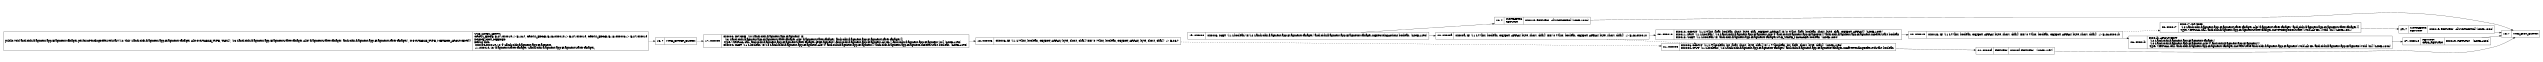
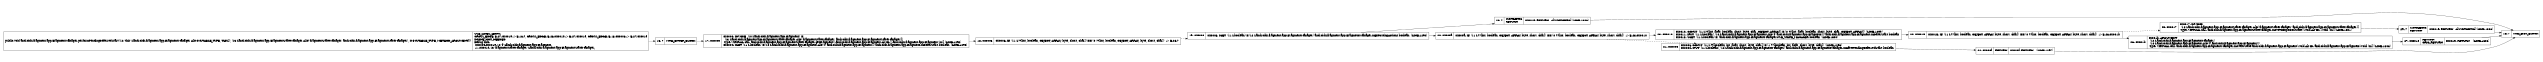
  digraph {
    rankdir=LR
    node [shape=record]
    n1 [label="{15\:\ ?|MTH_ENTER_BLOCK\l}"]
    n2 [label="{17\:\ 0x0000|0x0000: INVOKE  (r0 I:androidx.fragment.app.Fragment) = \l  (r3 I:androidx.fragment.app.FragmentStateManager A[D('fragmentStateManager' androidx.fragment.app.FragmentStateManager)])\l type: VIRTUAL call: androidx.fragment.app.FragmentStateManager.getFragment():androidx.fragment.app.Fragment A[MD:():androidx.fragment.app.Fragment (m)] (LINE:1292)\l0x0004: IGET  (r1 I:boolean) = (r0 I:androidx.fragment.app.Fragment A[D('f' androidx.fragment.app.Fragment)]) androidx.fragment.app.Fragment.mDeferStart boolean  (LINE:1293)\l}"]
    n3 [label="{18\:\ 0x0006|0x0006: IF  (r1 I:??[int, boolean, OBJECT, ARRAY, byte, short, char]) == (0 ??[int, boolean, OBJECT, ARRAY, byte, short, char])  \-\> B:28:? \l}"]
    n4 [label="{19\:\ 0x0008|0x0008: IGET  (r1 I:boolean) = (r2 I:androidx.fragment.app.FragmentManager) androidx.fragment.app.FragmentManager.mExecutingActions boolean  (LINE:1294)\l}"]
    n5 [label="{28\:\ ?|SYNTHETIC\lRETURN\l|0x001e: RETURN   A[SYNTHETIC] (LINE:1306)\l}"]
    n6 [label="{20\:\ 0x000a|0x000a: IF  (r1 I:??[int, boolean, OBJECT, ARRAY, byte, short, char]) == (0 ??[int, boolean, OBJECT, ARRAY, byte, short, char])  \-\> B:23:0x0010 \l}"]
    n7 [label="{16\:\ ?|MTH_EXIT_BLOCK\l}"]
    n8 [label="{21\:\ 0x000c|0x000c: CONST  (r1 I:??[boolean, int, float, short, byte, char]) = (1 ??[boolean, int, float, short, byte, char])  (LINE:1296)\l0x000d: IPUT  (r1 I:boolean), (r2 I:androidx.fragment.app.FragmentManager) androidx.fragment.app.FragmentManager.mHavePendingDeferredStart boolean \l}"]
    n9 [label="{23\:\ 0x0010|0x0010: CONST  (r1 I:??[int, float, boolean, short, byte, char, OBJECT, ARRAY]) = (0 ??[int, float, boolean, short, byte, char, OBJECT, ARRAY])  (LINE:1299)\l0x0011: IPUT  (r1 I:boolean), (r0 I:androidx.fragment.app.Fragment A[D('f' androidx.fragment.app.Fragment)]) androidx.fragment.app.Fragment.mDeferStart boolean \l0x0013: SGET  (r1 I:boolean) =  androidx.fragment.app.FragmentManager.USE_STATE_MANAGER boolean  (LINE:1300)\l}"]
    n10 [label="{22\:\ 0x000f|RETURN\l|0x000f: RETURN    (LINE:1297)\l}"]
    n11 [label="{24\:\ 0x0015|0x0015: IF  (r1 I:??[int, boolean, OBJECT, ARRAY, byte, short, char]) == (0 ??[int, boolean, OBJECT, ARRAY, byte, short, char])  \-\> B:26:0x001b \l}"]
    n12 [label="{25\:\ 0x0017|0x0017: INVOKE  \l  (r3 I:androidx.fragment.app.FragmentStateManager A[D('fragmentStateManager' androidx.fragment.app.FragmentStateManager)])\l type: VIRTUAL call: androidx.fragment.app.FragmentStateManager.moveToExpectedState():void A[MD:():void (m)] (LINE:1301)\l}"]
    n13 [label="{26\:\ 0x001b|0x001b: ARGUMENT  \l  (r2 I:androidx.fragment.app.FragmentManager)\l  (r0 I:androidx.fragment.app.Fragment A[D('f' androidx.fragment.app.Fragment)])\l type: VIRTUAL call: androidx.fragment.app.FragmentManager.moveToState(androidx.fragment.app.Fragment):void A[MD:(androidx.fragment.app.Fragment):void (m)] (LINE:1303)\l}"]
    n14 [label="{29\:\ ?|SYNTHETIC\lRETURN\l|0x001e: RETURN   A[SYNTHETIC] (LINE:1306)\l}"]
    n15 [label="{27\:\ 0x001e|RETURN\lORIG_RETURN\l|0x001e: RETURN    (LINE:1306)\l}"]
    n16 [label="{public void androidx.fragment.app.FragmentManager.performPendingDeferredStart((r2 'this' I:androidx.fragment.app.FragmentManager A[IMMUTABLE_TYPE, THIS]), (r3 I:androidx.fragment.app.FragmentStateManager A[D('fragmentStateManager' androidx.fragment.app.FragmentStateManager), IMMUTABLE_TYPE, METHOD_ARGUMENT]))  | USE_LINES_HINTS\lCROSS_EDGE: B:27:0x001e \-\> B:16:?, CROSS_EDGE: B:26:0x001b \-\> B:27:0x001e, CROSS_EDGE: B:18:0x0006 \-\> B:27:0x001e\lINLINE_NOT_NEEDED\lDebug Info:\l  0x0004\-0x001e: r0 'f' Landroidx\/fragment\/app\/Fragment;\l  \-1 \-0x001e: r3 'fragmentStateManager' Landroidx\/fragment\/app\/FragmentStateManager;\l}"]
    n1 -> n2
    n2 -> n3
-   n3 -> n8 [style=dashed]
+   n3 -> n4 [style=dashed]
    n4 -> n5
    n4 -> n6
    n5 -> n7
    n6 -> n8 [style=dashed]
    n6 -> n9
    n8 -> n10
    n9 -> n11
    n10 -> n7
    n11 -> n12 [style=dashed]
    n11 -> n13
    n12 -> n14
    n13 -> n15
    n14 -> n7
    n15 -> n7
    n16 -> n1
  }
